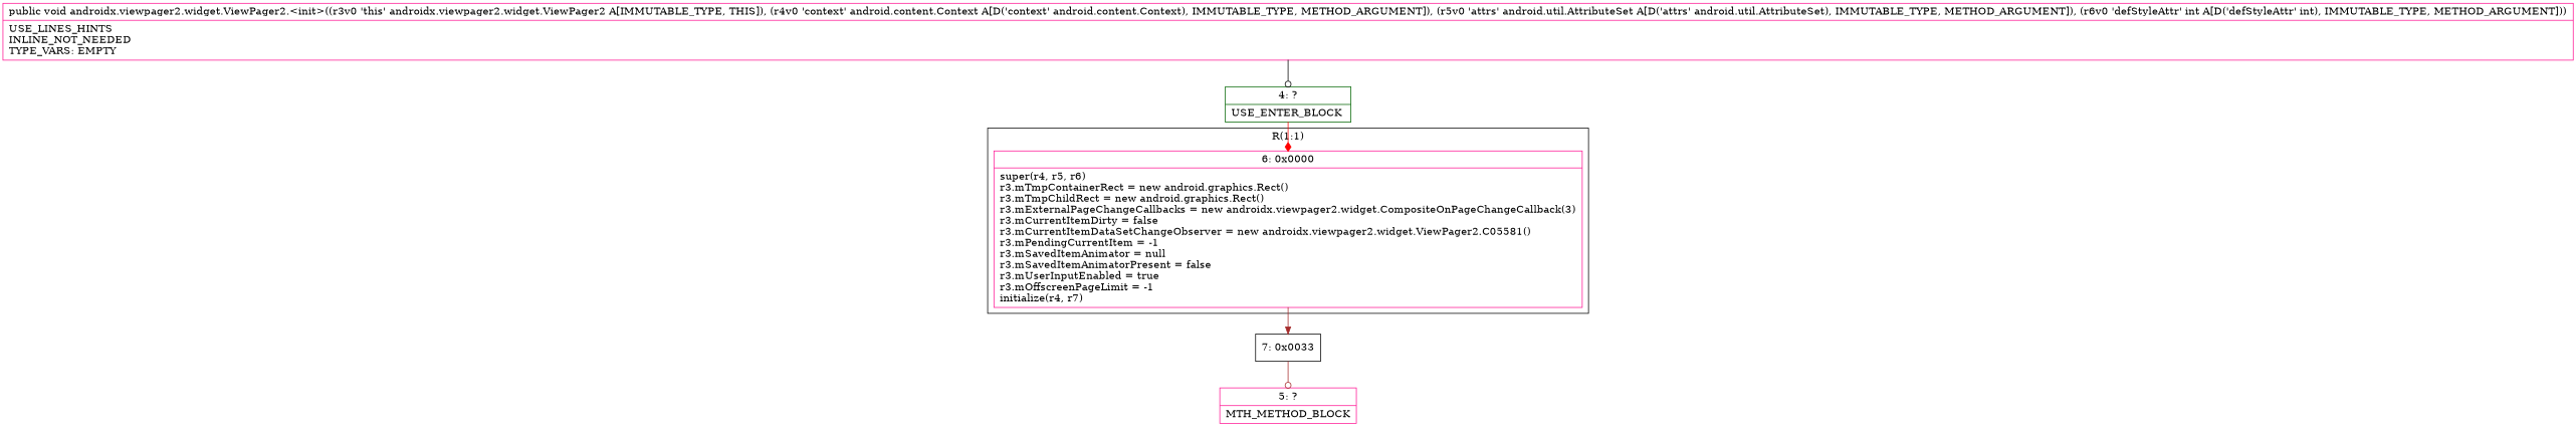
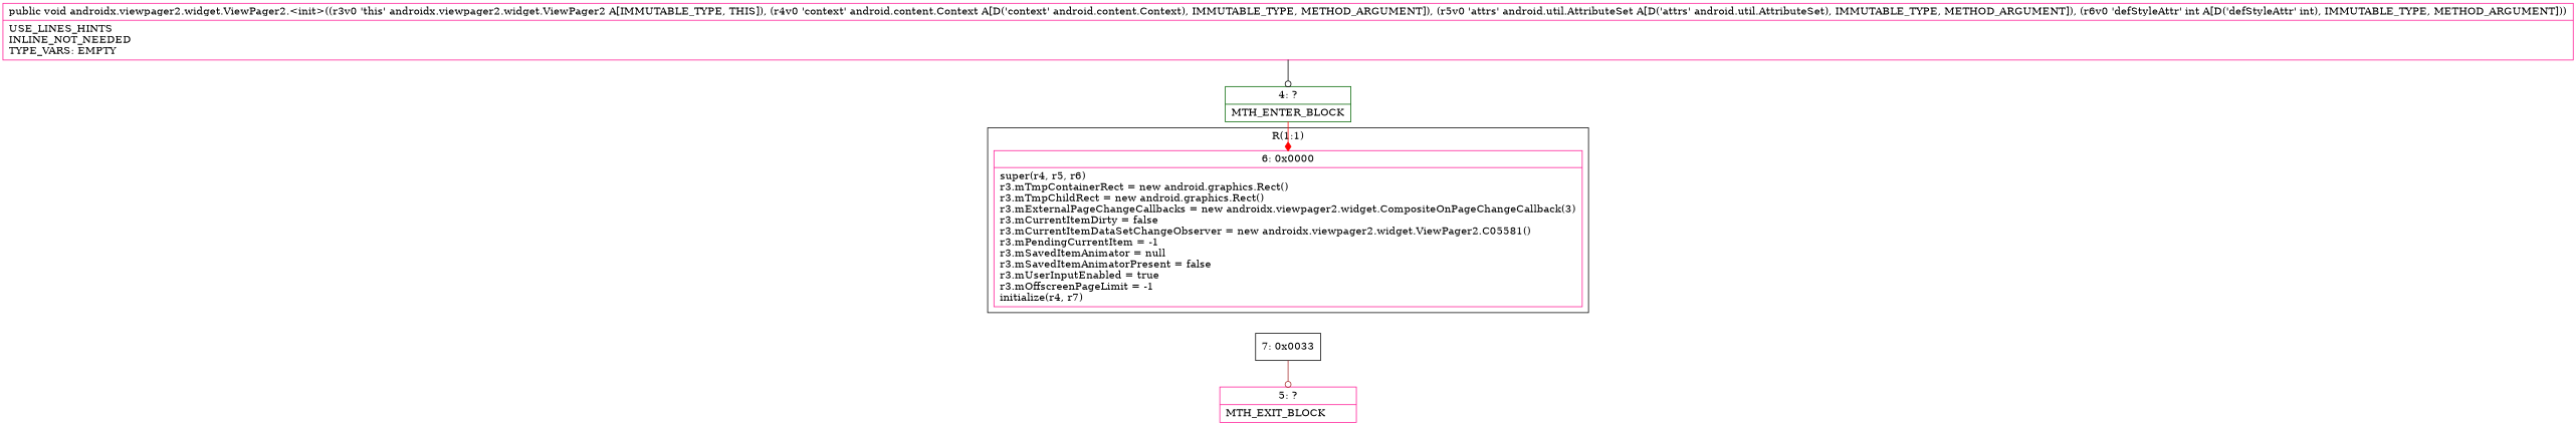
  digraph {
    node [color=deeppink shape=record]
    edge [arrowhead=odot color=brown]
    n1 [label="{6\:\ 0x0000|super(r4, r5, r6)\lr3.mTmpContainerRect = new android.graphics.Rect()\lr3.mTmpChildRect = new android.graphics.Rect()\lr3.mExternalPageChangeCallbacks = new androidx.viewpager2.widget.CompositeOnPageChangeCallback(3)\lr3.mCurrentItemDirty = false\lr3.mCurrentItemDataSetChangeObserver = new androidx.viewpager2.widget.ViewPager2.C05581()\lr3.mPendingCurrentItem = \-1\lr3.mSavedItemAnimator = null\lr3.mSavedItemAnimatorPresent = false\lr3.mUserInputEnabled = true\lr3.mOffscreenPageLimit = \-1\linitialize(r4, r7)\l}"]
    n2 [color=black label="{7\:\ 0x0033}"]
-   n3 [label="{5\:\ ?|MTH_METHOD_BLOCK\l}"]
-   n4 [color=darkgreen label="{4\:\ ?|USE_ENTER_BLOCK\l}"]
+   n3 [label="{5\:\ ?|MTH_EXIT_BLOCK\l}"]
+   n4 [color=darkgreen label="{4\:\ ?|MTH_ENTER_BLOCK\l}"]
    n5 [label="{public void androidx.viewpager2.widget.ViewPager2.\<init\>((r3v0 'this' androidx.viewpager2.widget.ViewPager2 A[IMMUTABLE_TYPE, THIS]), (r4v0 'context' android.content.Context A[D('context' android.content.Context), IMMUTABLE_TYPE, METHOD_ARGUMENT]), (r5v0 'attrs' android.util.AttributeSet A[D('attrs' android.util.AttributeSet), IMMUTABLE_TYPE, METHOD_ARGUMENT]), (r6v0 'defStyleAttr' int A[D('defStyleAttr' int), IMMUTABLE_TYPE, METHOD_ARGUMENT]))  | USE_LINES_HINTS\lINLINE_NOT_NEEDED\lTYPE_VARS: EMPTY\l}"]
    subgraph cluster_1 {
      label="R(1:1)"
      n1
    }
-   n1 -> n2 [arrowhead=normal]
    n2 -> n3
    n4 -> n1 [arrowhead=diamond color=red]
    n5 -> n4 [color=black]
  }
